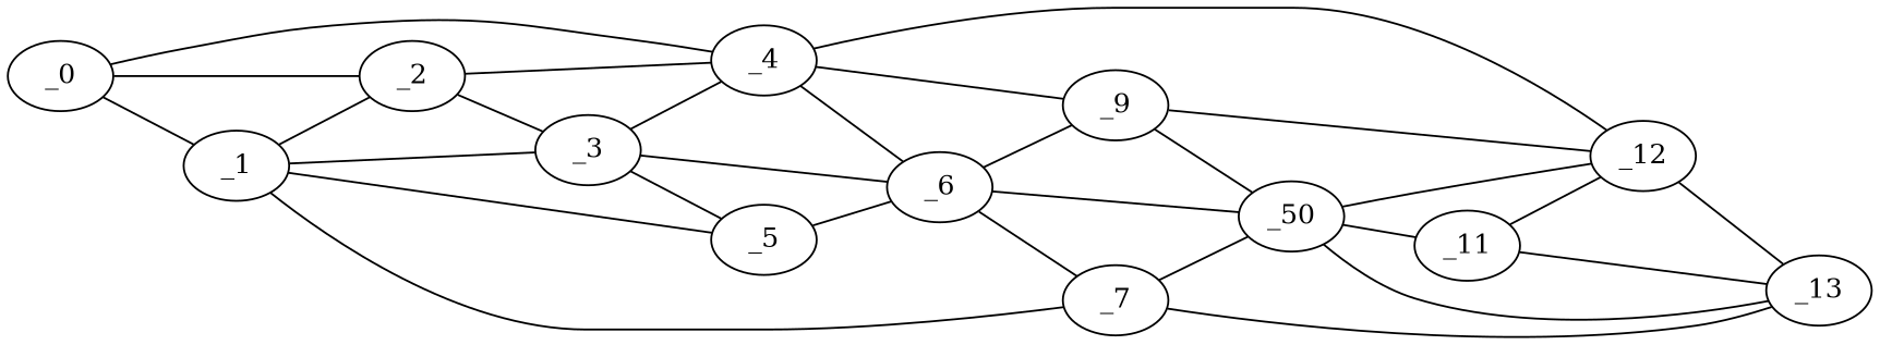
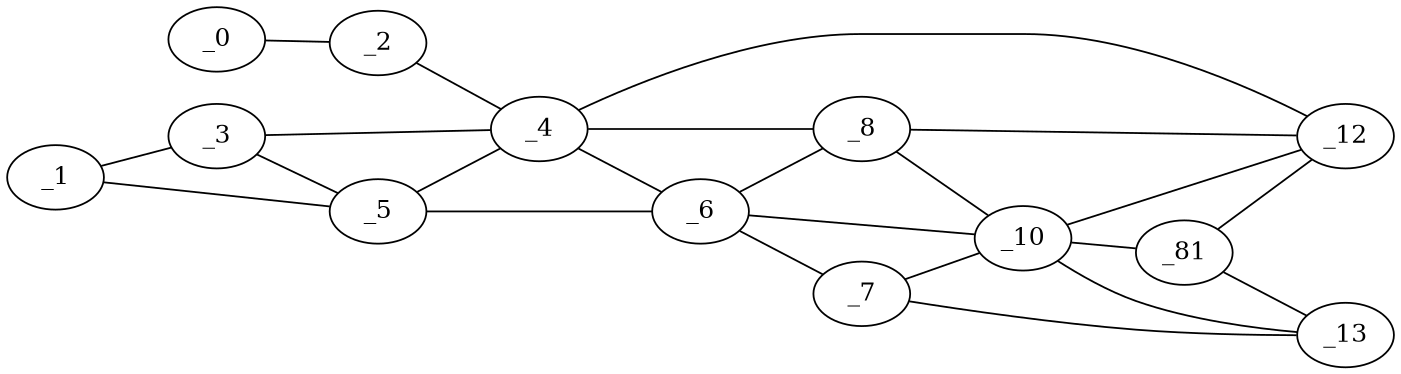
  graph {
    rankdir=LR
    node [y=9]
    edge [valence=2]
    _0 [x=33 y=22]
    _1 [x=34 y=7]
    _2 [x=42]
    _4 [x=59 y=26]
    _3 [x=52]
    _5 [x=60 y=8]
    _7 [x=68 y=6]
    _6 [x=65 y=17]
-   _8 [x=71 y=25 label=_9]
+   _8 [x=71 y=25]
    _12 [x=94 y=53]
-   _10 [x=82 y=25 label=_50]
+   _10 [x=82 y=25]
    _13 [x=96 y=19]
-   _11 [x=93 y=31]
-   _0 -- _1 [valence=1]
+   _11 [x=93 y=31 label=_81]
    _0 -- _2
-   _0 -- _4 [valence=1]
-   _1 -- _2 [valence=1]
+   _5 -- _4 [valence=1]
    _1 -- _3
    _1 -- _5
-   _1 -- _7 [valence=1]
    _2 -- _4 [valence=1]
-   _2 -- _3
    _4 -- _6
    _4 -- _8 [valence=1]
    _4 -- _12
    _3 -- _4
    _3 -- _5 [valence=1]
-   _3 -- _6
    _5 -- _6
    _7 -- _10
    _7 -- _13 [valence=1]
    _6 -- _7 [valence=1]
    _6 -- _8
    _6 -- _10 [valence=1]
    _8 -- _12 [valence=1]
    _8 -- _10
-   _12 -- _13 [valence=1]
    _10 -- _12
    _10 -- _13 [valence=1]
    _10 -- _11
    _11 -- _12 [valence=1]
    _11 -- _13
  }
